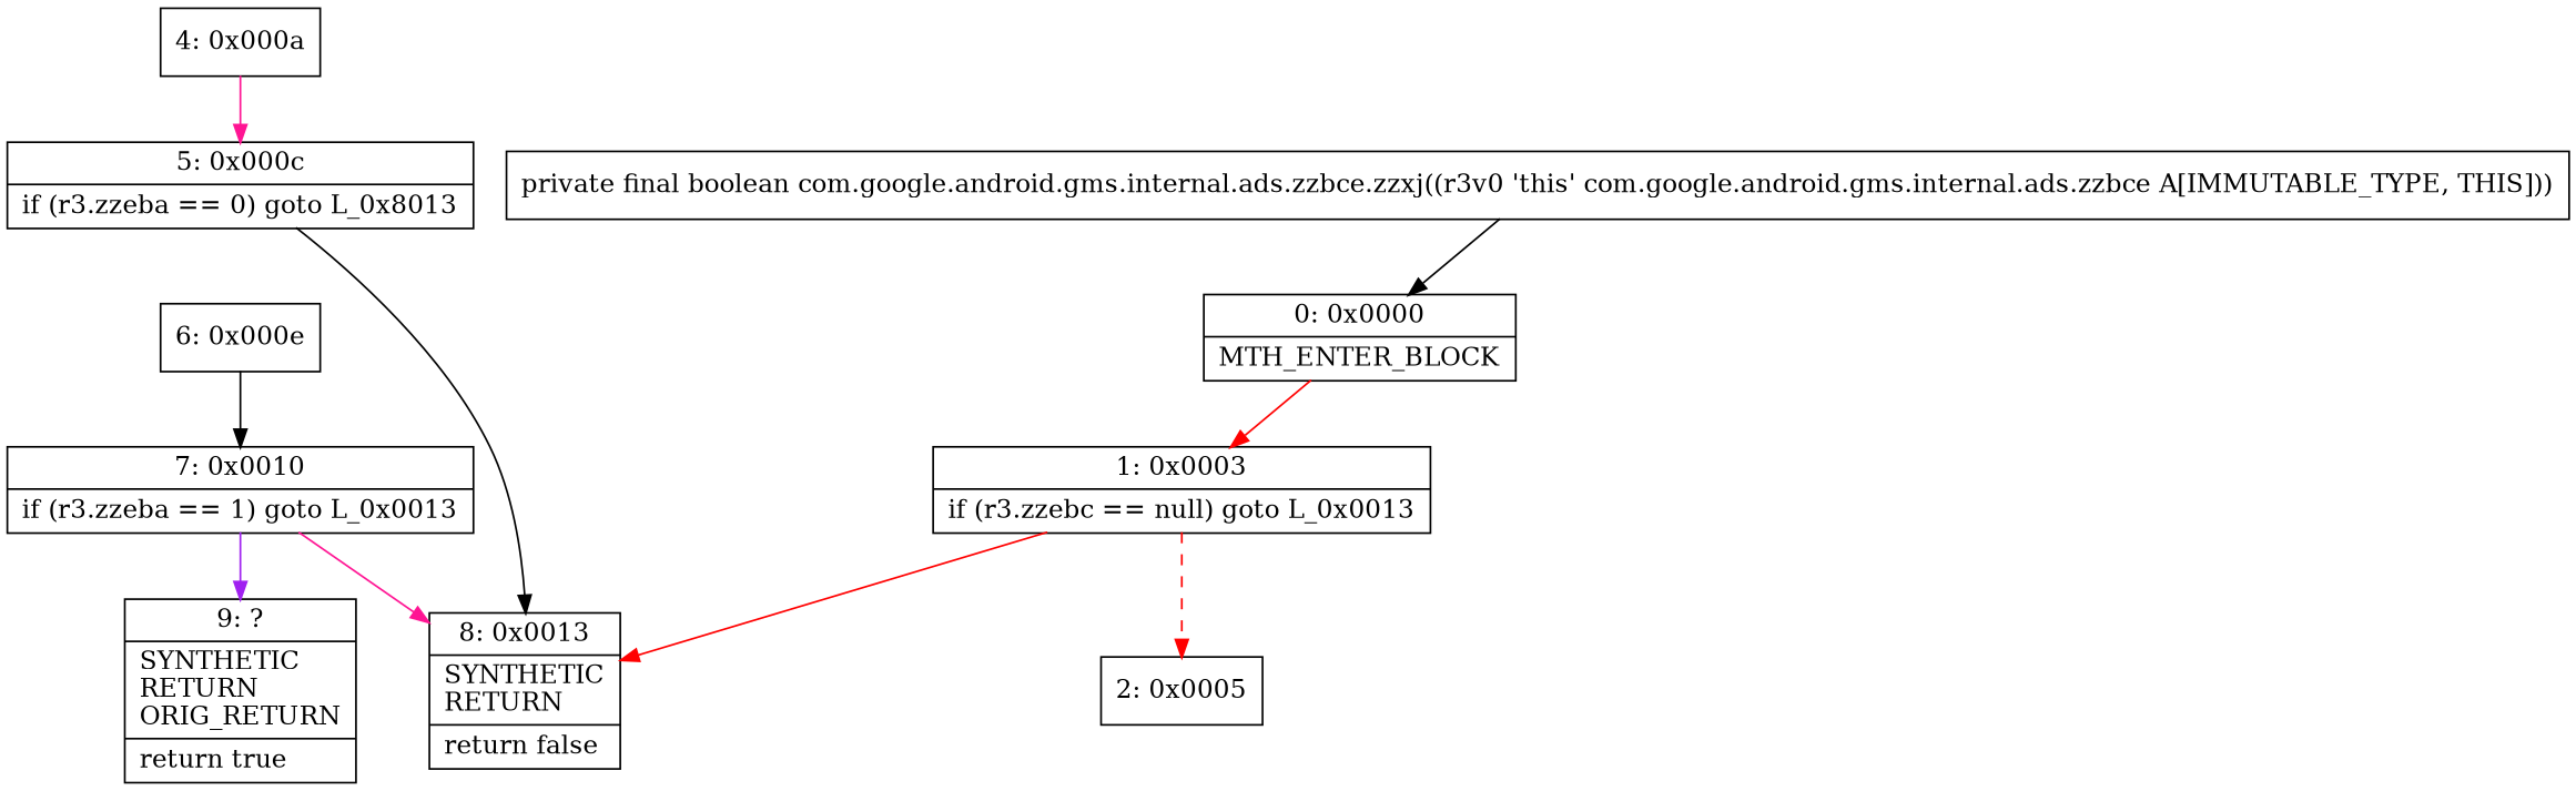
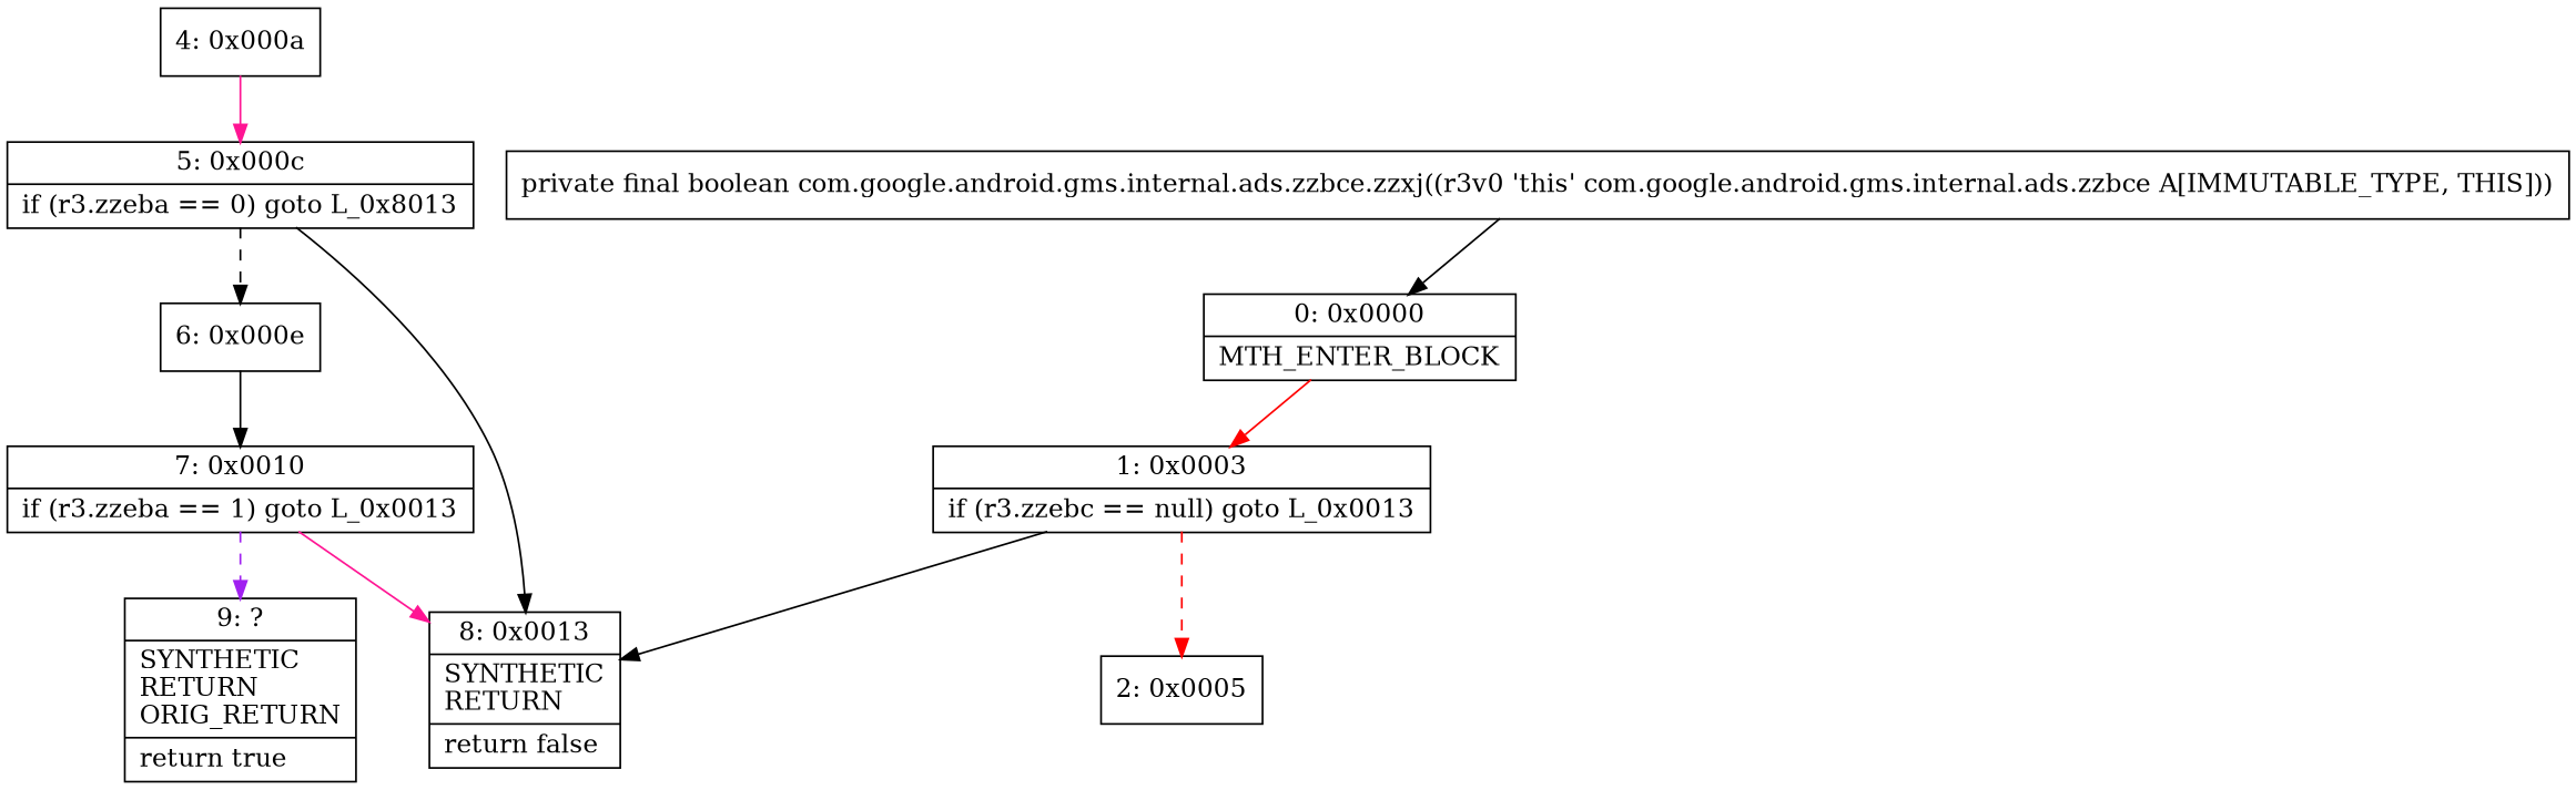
  digraph {
    node [shape=record]
    edge [color=black]
    n1 [label="{0\:\ 0x0000|MTH_ENTER_BLOCK\l}"]
    n2 [label="{1\:\ 0x0003|if (r3.zzebc == null) goto L_0x0013\l}"]
    n3 [label="{2\:\ 0x0005}"]
    n4 [label="{8\:\ 0x0013|SYNTHETIC\lRETURN\l|return false\l}"]
    n5 [label="{4\:\ 0x000a}"]
    n6 [label="{5\:\ 0x000c|if (r3.zzeba == 0) goto L_0x8013\l}"]
    n7 [label="{6\:\ 0x000e}"]
    n8 [label="{7\:\ 0x0010|if (r3.zzeba == 1) goto L_0x0013\l}"]
    n9 [label="{9\:\ ?|SYNTHETIC\lRETURN\lORIG_RETURN\l|return true\l}"]
    n10 [label="{private final boolean com.google.android.gms.internal.ads.zzbce.zzxj((r3v0 'this' com.google.android.gms.internal.ads.zzbce A[IMMUTABLE_TYPE, THIS])) }"]
    n1 -> n2 [color=red]
    n2 -> n3 [color=red style=dashed]
-   n2 -> n4 [color=red]
+   n2 -> n4
    n5 -> n6 [color=deeppink]
    n6 -> n4
+   n6 -> n7 [style=dashed]
    n7 -> n8
    n8 -> n4 [color=deeppink]
-   n8 -> n9 [color=purple style=solid]
+   n8 -> n9 [color=purple style=dashed]
    n10 -> n1
  }
